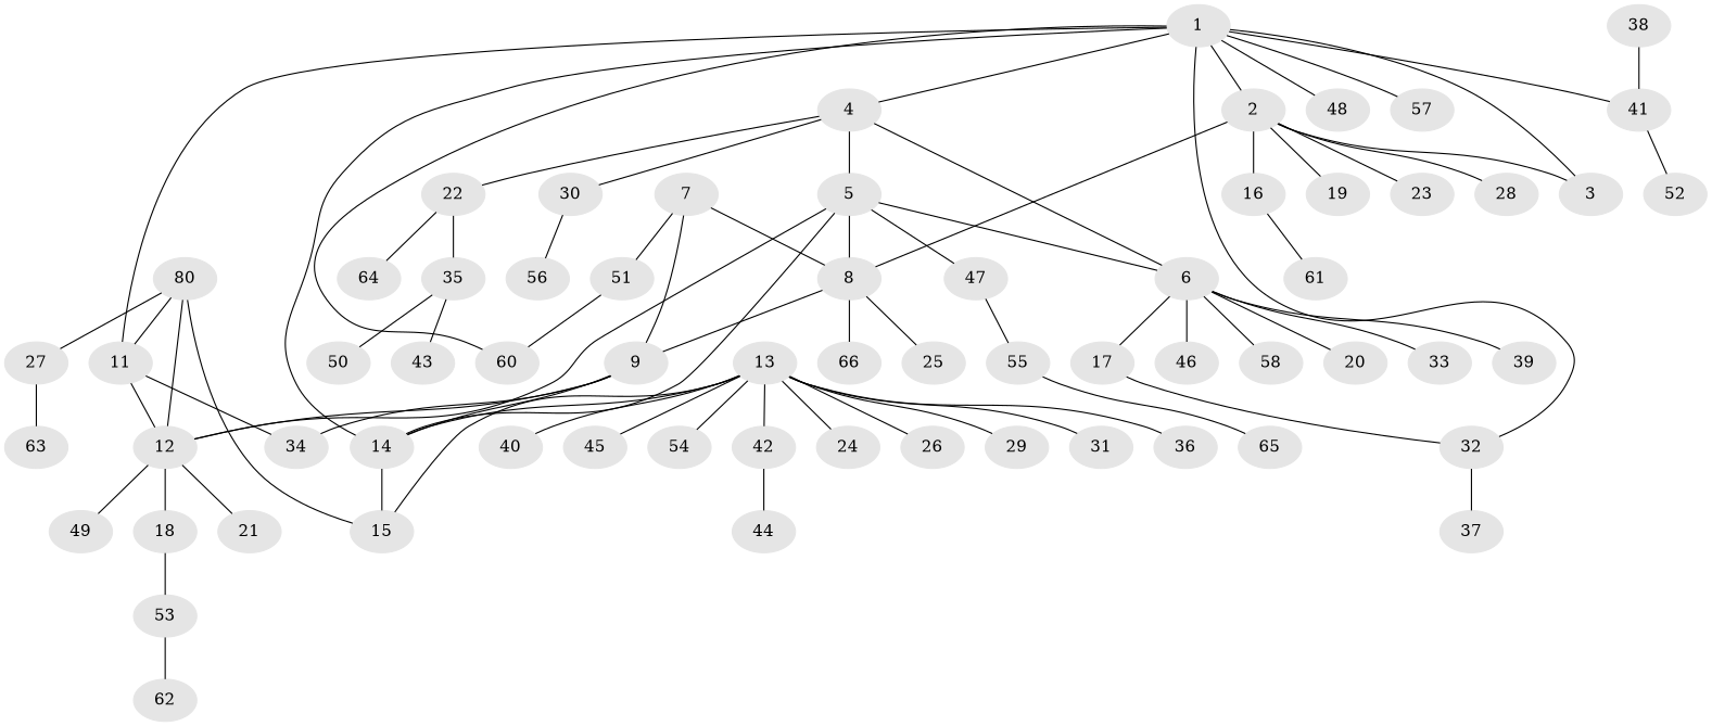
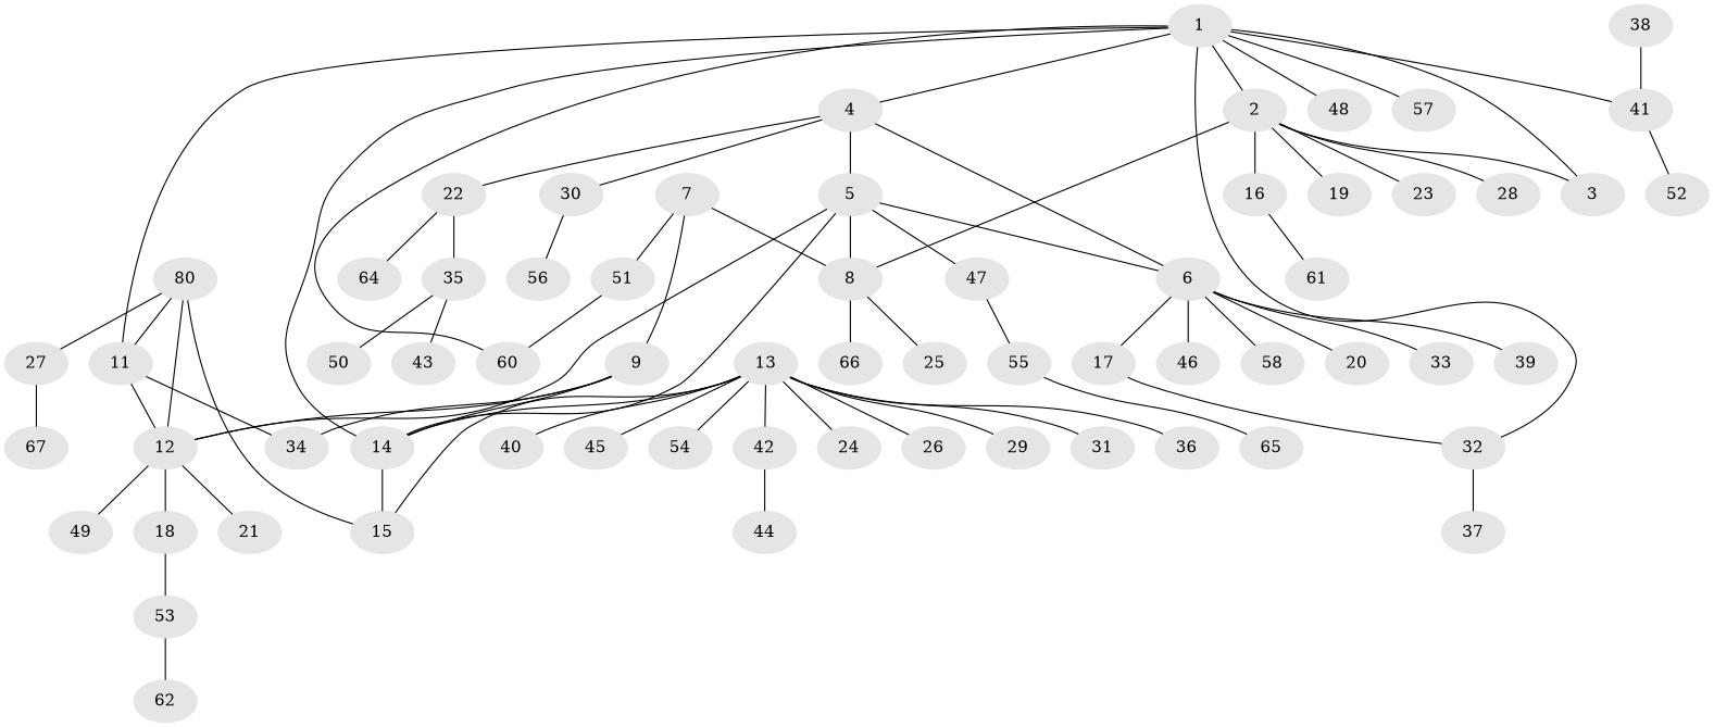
  graph {
    node [color=gray90 style=filled]
    1
    2
    3
    4
    11
    14
    32
    41
    48
    57
    60
    8
    16
    19
    23
    28
    5
    6
    22
    30
    12
    34
    15
    37
    52
    9
    25
    66
    61
    47
    17
    20
    33
    39
    46
    58
    35
    64
    56
    18
    21
    49
    55
    7
    51
    38
    n47 [label=80]
    27
-   63
+   63 [label=67]
    53
    13
    24
    26
    29
    31
    36
    40
    42
    45
    54
    44
    62
    43
    50
    65
    1 -- 2
    1 -- 3
    1 -- 4
    1 -- 11
    1 -- 14
    1 -- 32
    1 -- 41
    1 -- 48
    1 -- 57
    1 -- 60
    2 -- 3
    2 -- 8
    2 -- 16
    2 -- 19
    2 -- 23
    2 -- 28
    4 -- 5
    4 -- 6
    4 -- 22
    4 -- 30
    11 -- 12
    11 -- 34
    14 -- 15
    32 -- 37
    41 -- 52
-   8 -- 9
    8 -- 25
    8 -- 66
    16 -- 61
    5 -- 14
    5 -- 8
    5 -- 6
    5 -- 12
    5 -- 47
    6 -- 17
    6 -- 20
    6 -- 33
    6 -- 39
    6 -- 46
    6 -- 58
    22 -- 35
    22 -- 64
    30 -- 56
    12 -- 18
    12 -- 21
    12 -- 49
    9 -- 14
    9 -- 12
    9 -- 34
    47 -- 55
    17 -- 32
    35 -- 43
    35 -- 50
    18 -- 53
    55 -- 65
    7 -- 8
    7 -- 9
    7 -- 51
    51 -- 60
    38 -- 41
    n47 -- 11
    n47 -- 12
    n47 -- 15
    n47 -- 27
    27 -- 63
    53 -- 62
    13 -- 14
    13 -- 15
    13 -- 24
    13 -- 26
    13 -- 29
    13 -- 31
    13 -- 36
    13 -- 40
    13 -- 42
    13 -- 45
    13 -- 54
    42 -- 44
  }
